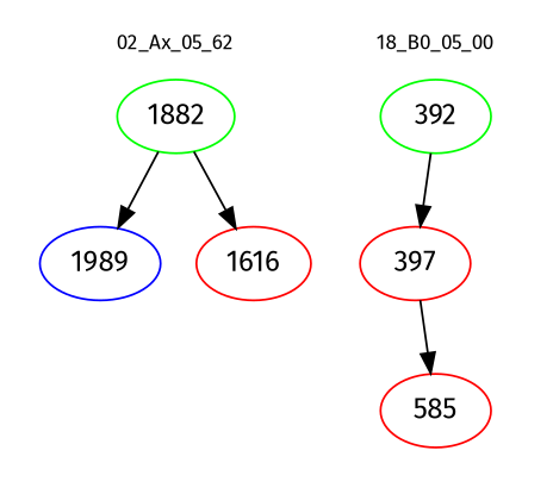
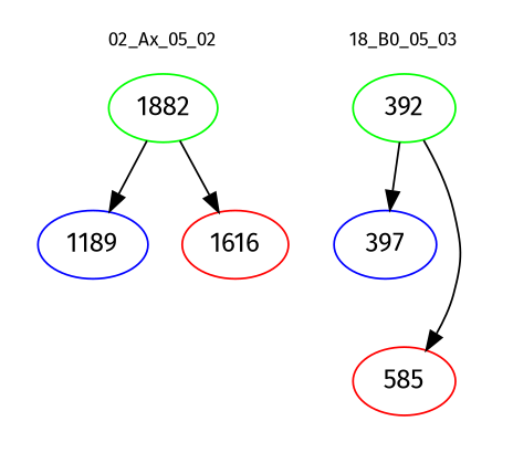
  digraph {
    fontname="Fira Sans"
    node [color=green fontname="Fira Sans"]
    edge [color=black fontname="Fira Sans"]
    n1 [label=1882]
-   n2 [color=blue label=1989]
+   n2 [color=blue label=1189]
    n3 [color=red label=1616]
    n4 [label=392]
-   n5 [color=red label=397]
+   n5 [color=blue label=397]
    n6 [color=red label=585]
    subgraph cluster_1 {
      color=white
      fontsize=10
-     label="02_Ax_05_62"
+     label="02_Ax_05_02"
      n1
      n2
      n3
    }
    subgraph cluster_2 {
      color=white
      fontsize=10
-     label="18_B0_05_00"
+     label="18_B0_05_03"
      n4
      n5
      n6
    }
    n1 -> n2
    n1 -> n3
    n4 -> n5
-   n5 -> n6
+   n4 -> n6
  }
